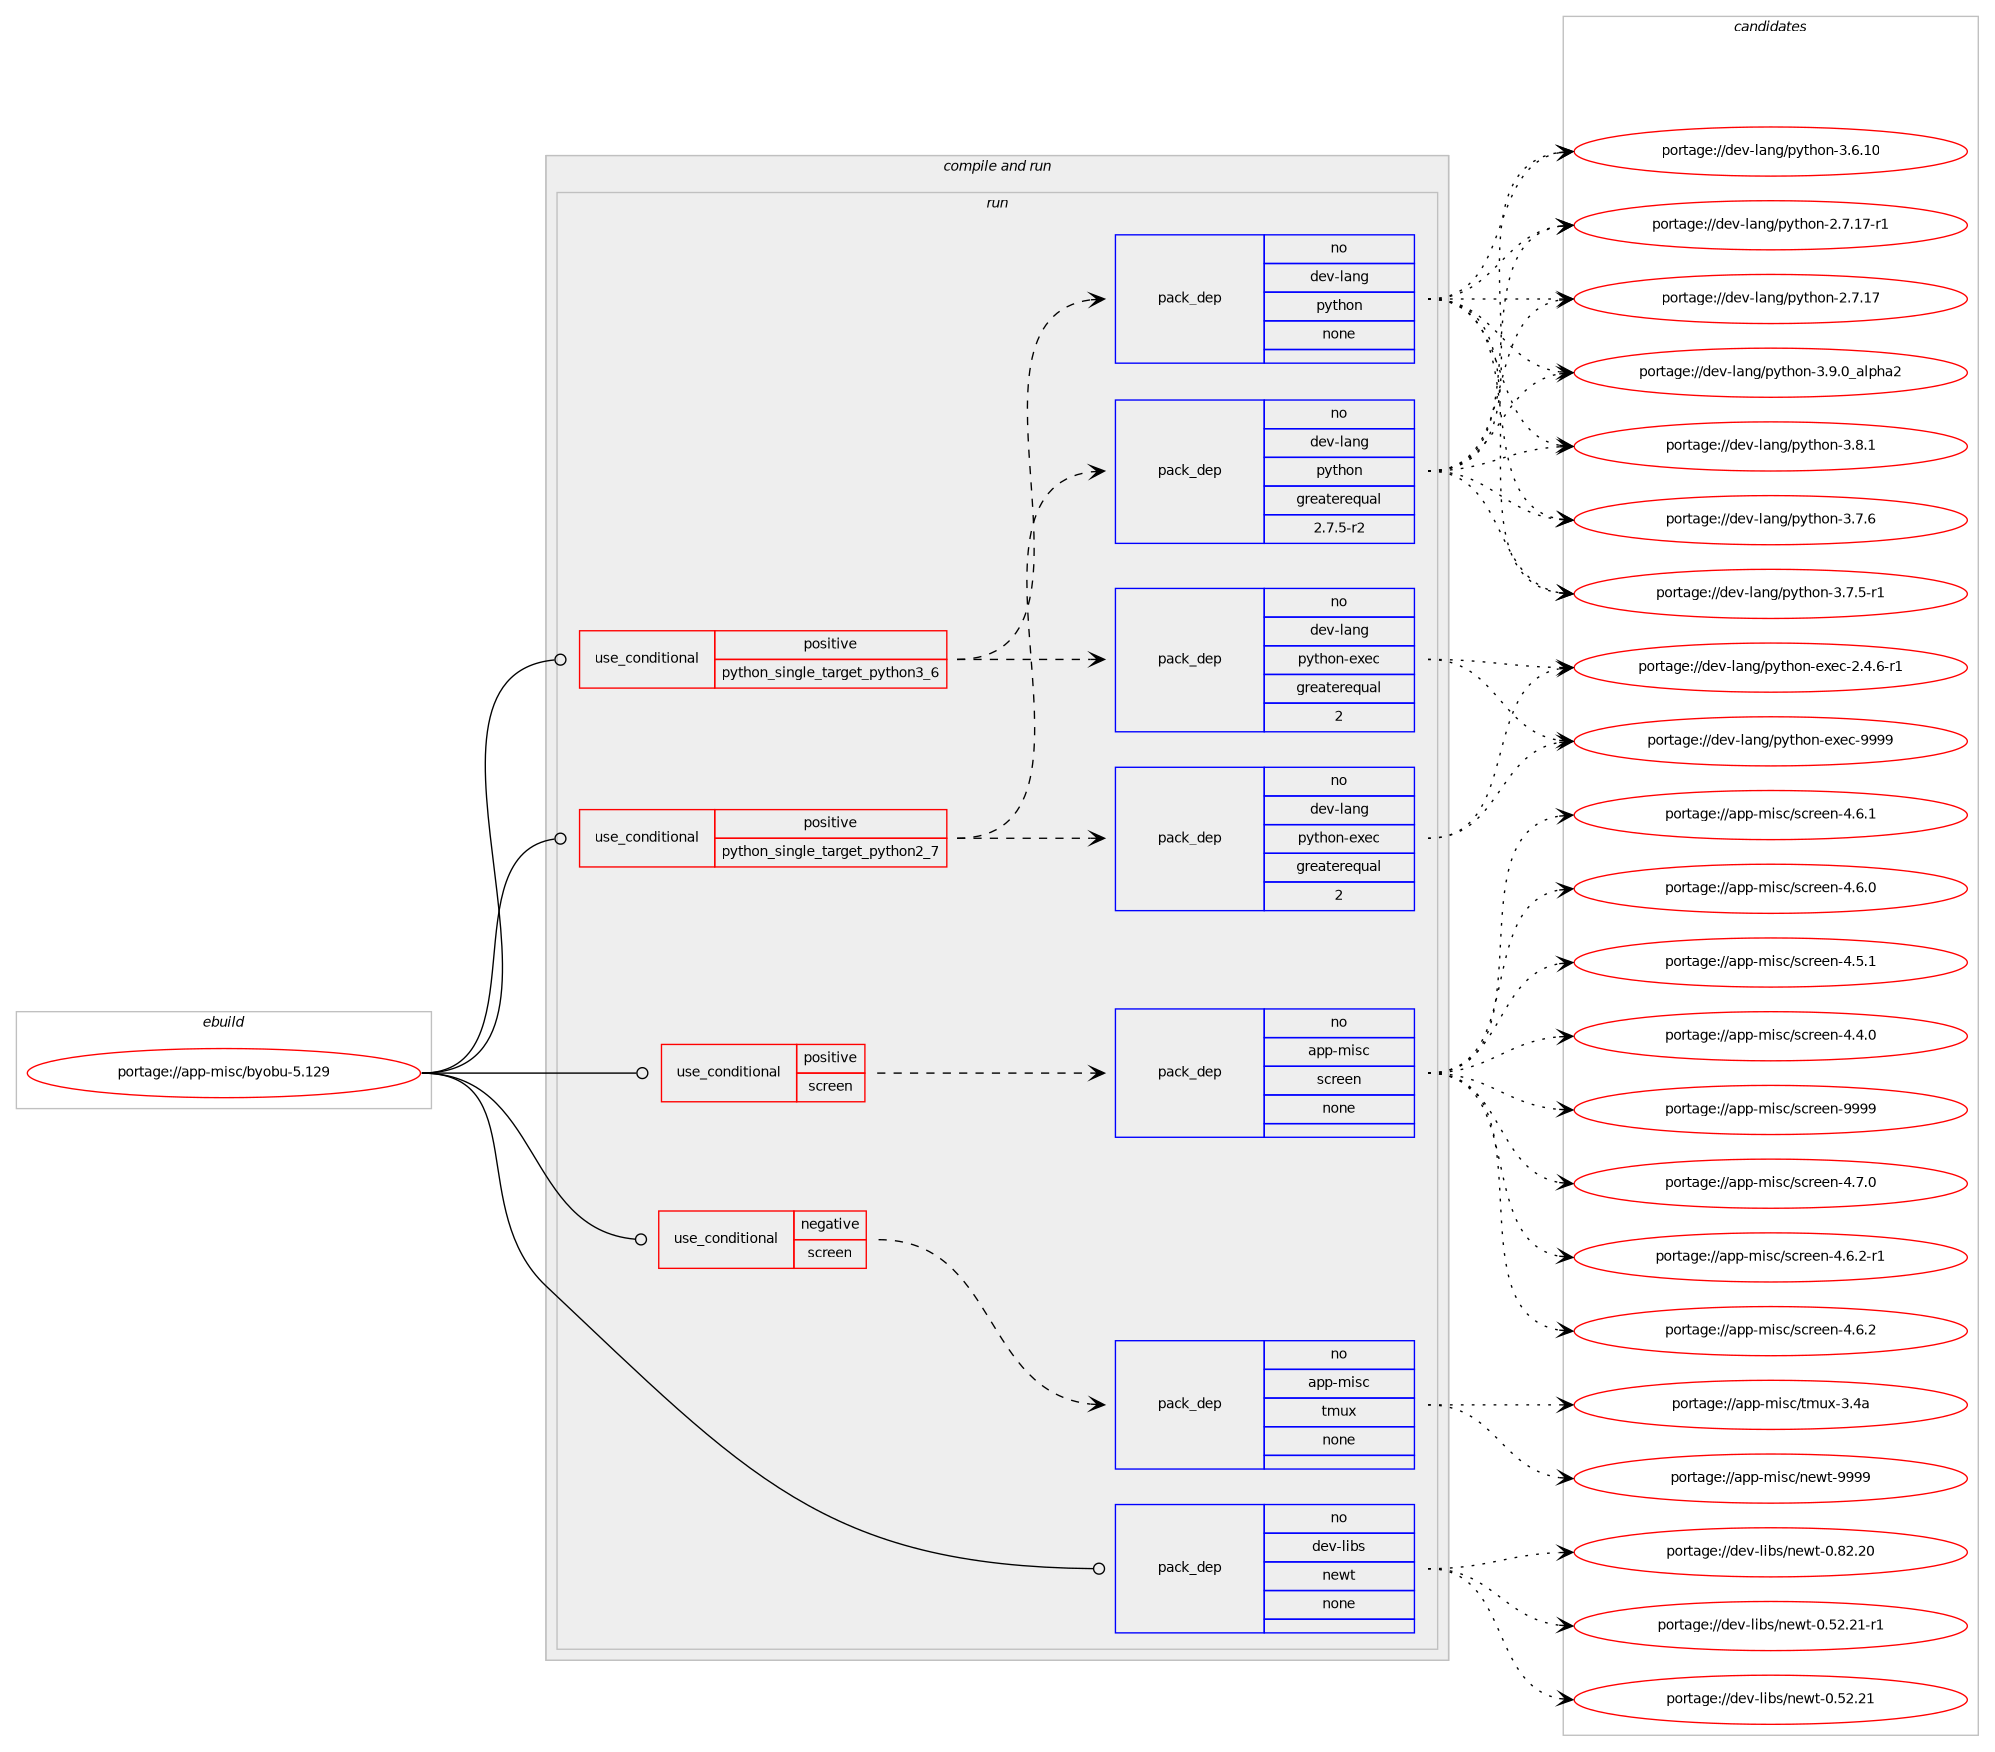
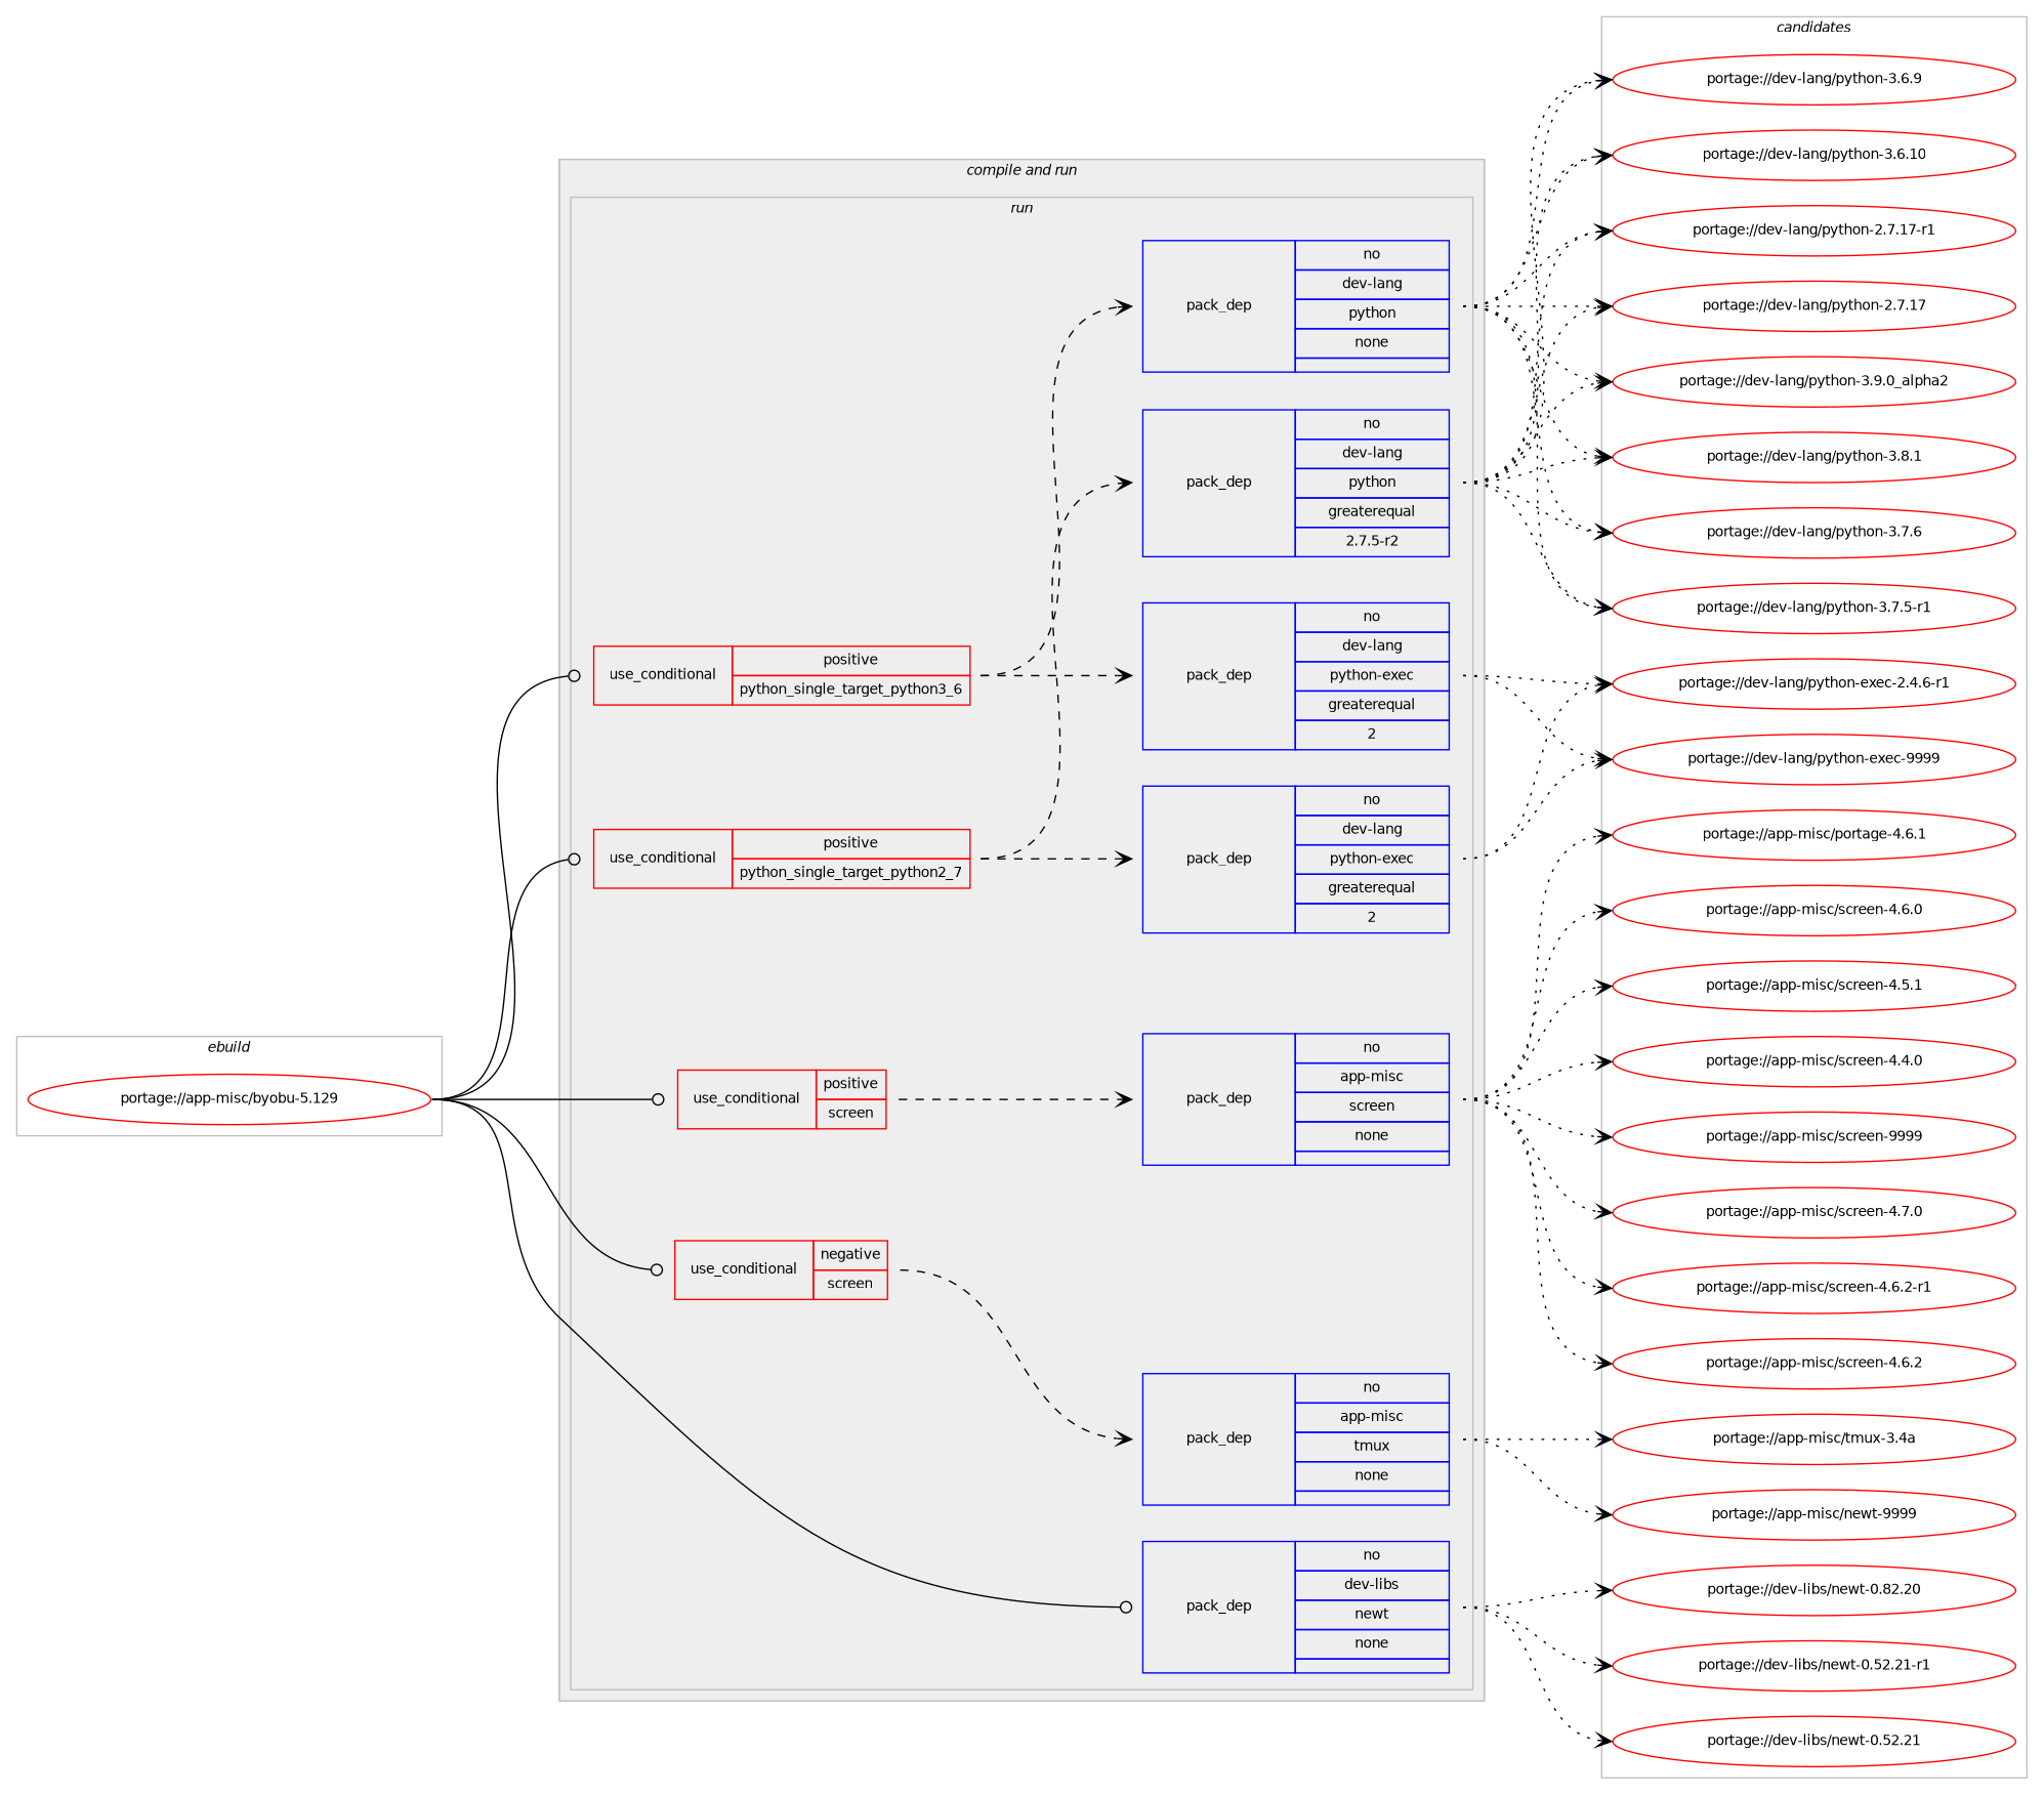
  digraph {
    compound=true
    concentrate=true
    fontname=Helvetica
    fontsize=10
    newrank=true
    rankdir=LR
    ranksep=1.5
    node [color=red fontname=Helvetica fontsize=10]
    edge [arrowhead=vee headport=w style=dotted tailport=e weight=100]
    n1 [label="portage://app-misc/byobu-5.129" width=4]
    n2 [color=blue label=<<TABLE BORDER="0" CELLBORDER="1" CELLSPACING="0" CELLPADDING="4" WIDTH="220"><TR><TD ROWSPAN="6" CELLPADDING="30">pack_dep</TD></TR><TR><TD WIDTH="110">no</TD></TR><TR><TD>app-misc</TD></TR><TR><TD>tmux</TD></TR><TR><TD>none</TD></TR><TR><TD></TD></TR></TABLE>> shape=none]
    n3 [label=<<TABLE BORDER="0" CELLBORDER="1" CELLSPACING="0" CELLPADDING="4"><TR><TD ROWSPAN="3" CELLPADDING="10">use_conditional</TD></TR><TR><TD>negative</TD></TR><TR><TD>screen</TD></TR></TABLE>> shape=none]
    n4 [color=blue label=<<TABLE BORDER="0" CELLBORDER="1" CELLSPACING="0" CELLPADDING="4" WIDTH="220"><TR><TD ROWSPAN="6" CELLPADDING="30">pack_dep</TD></TR><TR><TD WIDTH="110">no</TD></TR><TR><TD>dev-lang</TD></TR><TR><TD>python</TD></TR><TR><TD>greaterequal</TD></TR><TR><TD>2.7.5-r2</TD></TR></TABLE>> shape=none]
    n5 [color=blue label=<<TABLE BORDER="0" CELLBORDER="1" CELLSPACING="0" CELLPADDING="4" WIDTH="220"><TR><TD ROWSPAN="6" CELLPADDING="30">pack_dep</TD></TR><TR><TD WIDTH="110">no</TD></TR><TR><TD>dev-lang</TD></TR><TR><TD>python-exec</TD></TR><TR><TD>greaterequal</TD></TR><TR><TD>2</TD></TR></TABLE>> shape=none]
    n6 [label=<<TABLE BORDER="0" CELLBORDER="1" CELLSPACING="0" CELLPADDING="4"><TR><TD ROWSPAN="3" CELLPADDING="10">use_conditional</TD></TR><TR><TD>positive</TD></TR><TR><TD>python_single_target_python2_7</TD></TR></TABLE>> shape=none]
    n7 [color=blue label=<<TABLE BORDER="0" CELLBORDER="1" CELLSPACING="0" CELLPADDING="4" WIDTH="220"><TR><TD ROWSPAN="6" CELLPADDING="30">pack_dep</TD></TR><TR><TD WIDTH="110">no</TD></TR><TR><TD>dev-lang</TD></TR><TR><TD>python</TD></TR><TR><TD>none</TD></TR><TR><TD></TD></TR></TABLE>> shape=none]
    n8 [color=blue label=<<TABLE BORDER="0" CELLBORDER="1" CELLSPACING="0" CELLPADDING="4" WIDTH="220"><TR><TD ROWSPAN="6" CELLPADDING="30">pack_dep</TD></TR><TR><TD WIDTH="110">no</TD></TR><TR><TD>dev-lang</TD></TR><TR><TD>python-exec</TD></TR><TR><TD>greaterequal</TD></TR><TR><TD>2</TD></TR></TABLE>> shape=none]
    n9 [label=<<TABLE BORDER="0" CELLBORDER="1" CELLSPACING="0" CELLPADDING="4"><TR><TD ROWSPAN="3" CELLPADDING="10">use_conditional</TD></TR><TR><TD>positive</TD></TR><TR><TD>python_single_target_python3_6</TD></TR></TABLE>> shape=none]
    n10 [color=blue label=<<TABLE BORDER="0" CELLBORDER="1" CELLSPACING="0" CELLPADDING="4" WIDTH="220"><TR><TD ROWSPAN="6" CELLPADDING="30">pack_dep</TD></TR><TR><TD WIDTH="110">no</TD></TR><TR><TD>app-misc</TD></TR><TR><TD>screen</TD></TR><TR><TD>none</TD></TR><TR><TD></TD></TR></TABLE>> shape=none]
    n11 [label=<<TABLE BORDER="0" CELLBORDER="1" CELLSPACING="0" CELLPADDING="4"><TR><TD ROWSPAN="3" CELLPADDING="10">use_conditional</TD></TR><TR><TD>positive</TD></TR><TR><TD>screen</TD></TR></TABLE>> shape=none]
    n12 [color=blue label=<<TABLE BORDER="0" CELLBORDER="1" CELLSPACING="0" CELLPADDING="4" WIDTH="220"><TR><TD ROWSPAN="6" CELLPADDING="30">pack_dep</TD></TR><TR><TD WIDTH="110">no</TD></TR><TR><TD>dev-libs</TD></TR><TR><TD>newt</TD></TR><TR><TD>none</TD></TR><TR><TD></TD></TR></TABLE>> shape=none]
    n13 [label="portage://app-misc/newt-9999" width=4]
    n14 [label="portage://app-misc/tmux-3.4a" width=4]
    n15 [label="portage://dev-lang/python-3.9.0_alpha2" width=4]
    n16 [label="portage://dev-lang/python-3.8.1" width=4]
    n17 [label="portage://dev-lang/python-3.7.6" width=4]
    n18 [label="portage://dev-lang/python-3.7.5-r1" width=4]
+   n19 [label="portage://dev-lang/python-3.6.9" width=4]
    n20 [label="portage://dev-lang/python-3.6.10" width=4]
    n21 [label="portage://dev-lang/python-2.7.17-r1" width=4]
    n22 [label="portage://dev-lang/python-2.7.17" width=4]
    n23 [label="portage://dev-lang/python-exec-9999" width=4]
    n24 [label="portage://dev-lang/python-exec-2.4.6-r1" width=4]
    n25 [label="portage://app-misc/screen-9999" width=4]
    n26 [label="portage://app-misc/screen-4.7.0" width=4]
    n27 [label="portage://app-misc/screen-4.6.2-r1" width=4]
    n28 [label="portage://app-misc/screen-4.6.2" width=4]
-   n29 [label="portage://app-misc/screen-4.6.1" width=4]
+   n29 [label="portage://app-misc/portage-4.6.1" width=4]
    n30 [label="portage://app-misc/screen-4.6.0" width=4]
    n31 [label="portage://app-misc/screen-4.5.1" width=4]
    n32 [label="portage://app-misc/screen-4.4.0" width=4]
    n33 [label="portage://dev-libs/newt-0.52.21-r1" width=4]
    n34 [label="portage://dev-libs/newt-0.52.21" width=4]
    n35 [label="portage://dev-libs/newt-0.82.20" width=4]
    subgraph cluster_1 {
      color=gray
      label=<<i>ebuild</i>>
      n1
    }
    subgraph cluster_2 {
      color=gray
      label=<<i>dependencies</i>>
      subgraph cluster_3 {
        color=gray
        fillcolor="#eeeeee"
        label=<<i>compile</i>>
        style=filled
      }
      subgraph cluster_4 {
        color=gray
        fillcolor="#eeeeee"
        label=<<i>compile and run</i>>
        style=filled
      }
      subgraph cluster_5 {
        color=gray
        fillcolor="#eeeeee"
        label=<<i>run</i>>
        style=filled
        subgraph sub_6 {
          color=gray
          fillcolor="#eeeeee"
          label=<<i>run</i>>
          style=filled
          n3
          subgraph sub_7 {
            color=gray
            fillcolor="#eeeeee"
            label=<<i>run</i>>
            style=filled
            n2
          }
        }
        subgraph sub_8 {
          color=gray
          fillcolor="#eeeeee"
          label=<<i>run</i>>
          style=filled
          n6
          subgraph sub_9 {
            color=gray
            fillcolor="#eeeeee"
            label=<<i>run</i>>
            style=filled
            n4
          }
          subgraph sub_10 {
            color=gray
            fillcolor="#eeeeee"
            label=<<i>run</i>>
            style=filled
            n5
          }
        }
        subgraph sub_11 {
          color=gray
          fillcolor="#eeeeee"
          label=<<i>run</i>>
          style=filled
          n9
          subgraph sub_12 {
            color=gray
            fillcolor="#eeeeee"
            label=<<i>run</i>>
            style=filled
            n7
          }
          subgraph sub_13 {
            color=gray
            fillcolor="#eeeeee"
            label=<<i>run</i>>
            style=filled
            n8
          }
        }
        subgraph sub_14 {
          color=gray
          fillcolor="#eeeeee"
          label=<<i>run</i>>
          style=filled
          n11
          subgraph sub_15 {
            color=gray
            fillcolor="#eeeeee"
            label=<<i>run</i>>
            style=filled
            n10
          }
        }
        subgraph sub_16 {
          color=gray
          fillcolor="#eeeeee"
          label=<<i>run</i>>
          style=filled
          n12
        }
      }
    }
    subgraph cluster_17 {
      color=gray
      label=<<i>candidates</i>>
      rank=same
      subgraph sub_18 {
        color=black
        label=<<i>candidates</i>>
        nodesep=1
        rank=same
        n13
        n14
      }
      subgraph sub_19 {
        color=black
        label=<<i>candidates</i>>
        nodesep=1
        rank=same
        n15
        n16
        n17
        n18
+       n19
        n20
        n21
        n22
      }
      subgraph sub_20 {
        color=black
        label=<<i>candidates</i>>
        nodesep=1
        rank=same
        n23
        n24
      }
      subgraph sub_21 {
        color=black
        label=<<i>candidates</i>>
        nodesep=1
        rank=same
        n15
        n16
        n17
        n18
+       n19
        n20
        n21
        n22
      }
      subgraph sub_22 {
        color=black
        label=<<i>candidates</i>>
        nodesep=1
        rank=same
        n23
        n24
      }
      subgraph sub_23 {
        color=black
        label=<<i>candidates</i>>
        nodesep=1
        rank=same
        n25
        n26
        n27
        n28
        n29
        n30
        n31
        n32
      }
      subgraph sub_24 {
        color=black
        label=<<i>candidates</i>>
        nodesep=1
        rank=same
        n33
        n34
        n35
      }
    }
    n1 -> n3 [arrowhead=odot style=solid weight=20]
    n1 -> n6 [arrowhead=odot style=solid weight=20]
    n1 -> n9 [arrowhead=odot style=solid weight=20]
    n1 -> n11 [arrowhead=odot style=solid weight=20]
    n1 -> n12 [arrowhead=odot style=solid weight=20]
    n2 -> n13
    n2 -> n14
    n3 -> n2 [style=dashed weight=20]
    n4 -> n15
    n4 -> n16
    n4 -> n17
    n4 -> n18
+   n4 -> n19
    n4 -> n20
    n4 -> n21
    n4 -> n22
    n5 -> n23
    n5 -> n24
    n6 -> n4 [style=dashed weight=20]
    n6 -> n5 [style=dashed weight=20]
    n7 -> n15
    n7 -> n16
    n7 -> n17
    n7 -> n18
+   n7 -> n19
    n7 -> n20
    n7 -> n21
    n7 -> n22
    n8 -> n23
    n8 -> n24
    n9 -> n7 [style=dashed weight=20]
    n9 -> n8 [style=dashed weight=20]
    n10 -> n25
    n10 -> n26
    n10 -> n27
    n10 -> n28
    n10 -> n29
    n10 -> n30
    n10 -> n31
    n10 -> n32
    n11 -> n10 [style=dashed weight=20]
    n12 -> n33
    n12 -> n34
    n12 -> n35
  }
